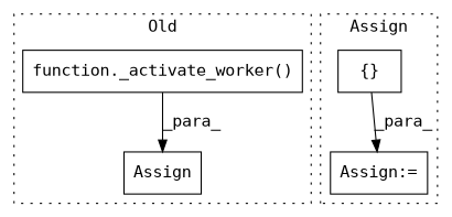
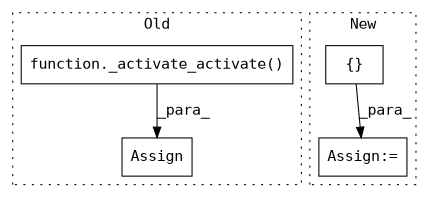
  digraph {
    fontname="DejaVu Sans Mono"
    node [fontname="DejaVu Sans Mono" shape=box]
    edge [fontname="DejaVu Sans Mono"]
    n1 [a=70 l=6 label=Assign s=6029]
-   n2 [a=75 l="17,1" label="function._activate_worker()" s="6035,6074"]
+   n2 [a=75 l="17,1" label="function._activate_activate()" s="6035,6074"]
    n3 [a=95 l="1,1" label="{}" s="5199,5233"]
    n4 [a=68 l=3 label="Assign:=" s=5196]
    subgraph cluster_1 {
      label=Old
      style=dotted
      n1
      n2
    }
    subgraph cluster_2 {
-     label=Assign
+     label=New
      style=dotted
      n3
      n4
    }
    n2 -> n1 [label=_para_]
    n3 -> n4 [label=_para_]
  }
